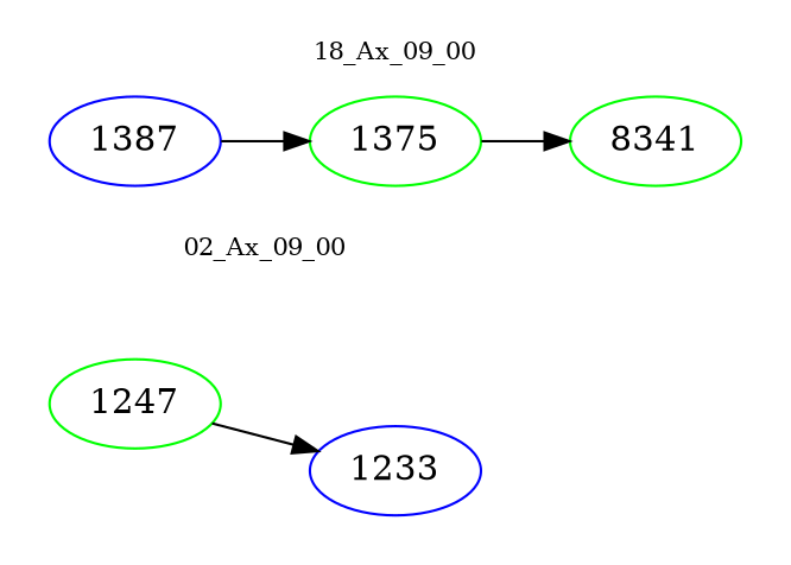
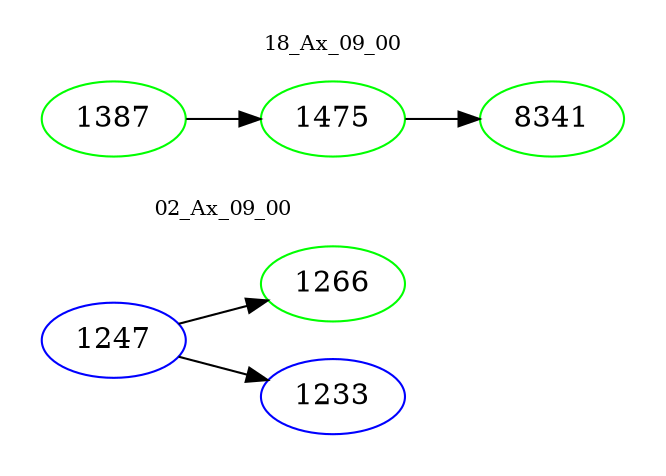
  digraph {
    rankdir=LR
    node [color=green]
    edge [color=black]
-   n1 [label=1247]
+   n1 [color=blue label=1247]
    n2 [color=blue label=1233]
-   n4 [label=1375]
+   n3 [label=1266]
+   n4 [label=1475]
    n5 [label=8341]
-   n6 [color=blue label=1387]
+   n6 [label=1387]
    subgraph cluster_1 {
      color=white
      fontsize=10
      label="02_Ax_09_00"
      n1
      n2
+     n3
    }
    subgraph cluster_2 {
      color=white
      fontsize=10
      label="18_Ax_09_00"
      n4
      n5
      n6
    }
    n1 -> n2
+   n1 -> n3
    n4 -> n5
    n6 -> n4
  }
